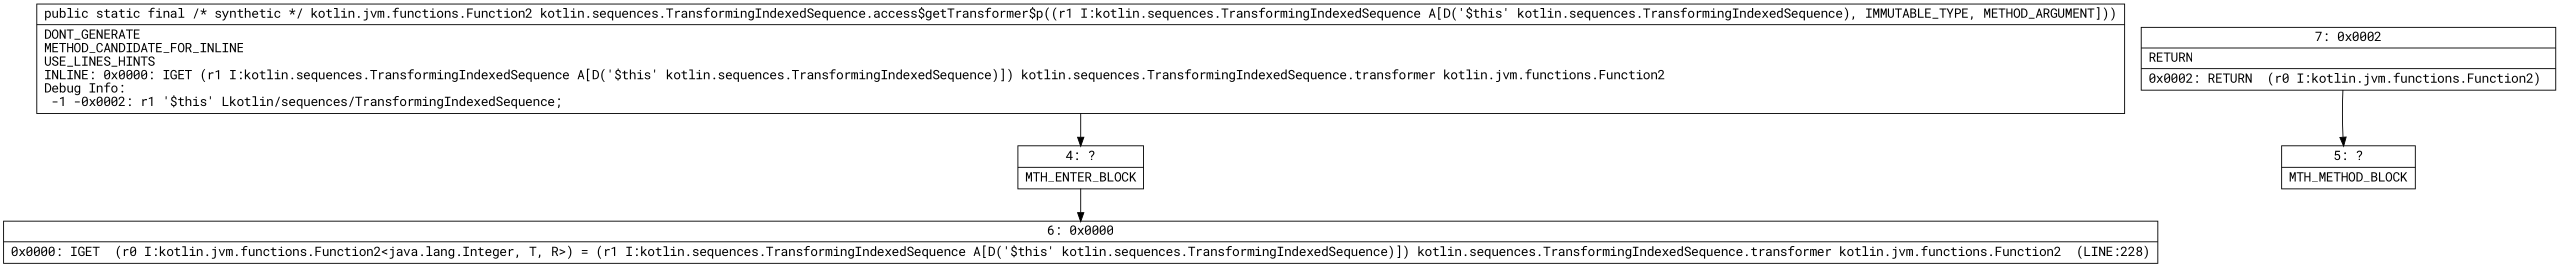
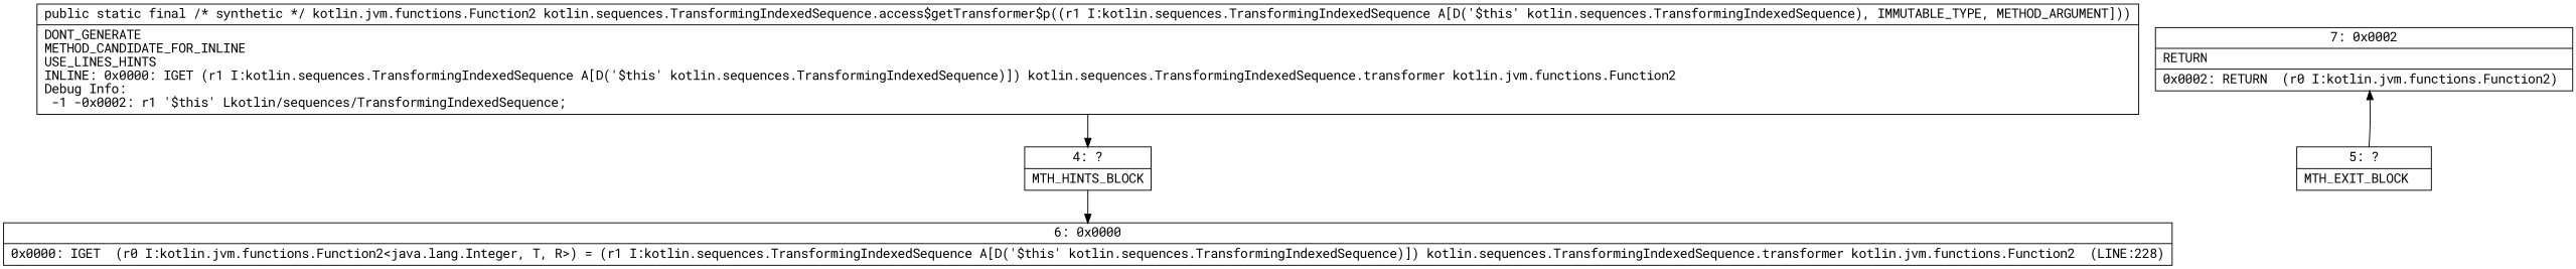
  digraph {
    fontname="Roboto Mono"
    node [fontname="Roboto Mono" shape=record]
    edge [fontname="Roboto Mono"]
-   n1 [label="{4\:\ ?|MTH_ENTER_BLOCK\l}"]
+   n1 [label="{4\:\ ?|MTH_HINTS_BLOCK\l}"]
    n2 [label="{6\:\ 0x0000|0x0000: IGET  (r0 I:kotlin.jvm.functions.Function2\<java.lang.Integer, T, R\>) = (r1 I:kotlin.sequences.TransformingIndexedSequence A[D('$this' kotlin.sequences.TransformingIndexedSequence)]) kotlin.sequences.TransformingIndexedSequence.transformer kotlin.jvm.functions.Function2  (LINE:228)\l}"]
    n3 [label="{7\:\ 0x0002|RETURN\l|0x0002: RETURN  (r0 I:kotlin.jvm.functions.Function2) \l}"]
-   n4 [label="{5\:\ ?|MTH_METHOD_BLOCK\l}"]
+   n4 [label="{5\:\ ?|MTH_EXIT_BLOCK\l}"]
    n5 [label="{public static final \/* synthetic *\/ kotlin.jvm.functions.Function2 kotlin.sequences.TransformingIndexedSequence.access$getTransformer$p((r1 I:kotlin.sequences.TransformingIndexedSequence A[D('$this' kotlin.sequences.TransformingIndexedSequence), IMMUTABLE_TYPE, METHOD_ARGUMENT]))  | DONT_GENERATE\lMETHOD_CANDIDATE_FOR_INLINE\lUSE_LINES_HINTS\lINLINE: 0x0000: IGET  (r1 I:kotlin.sequences.TransformingIndexedSequence A[D('$this' kotlin.sequences.TransformingIndexedSequence)]) kotlin.sequences.TransformingIndexedSequence.transformer kotlin.jvm.functions.Function2\lDebug Info:\l  \-1 \-0x0002: r1 '$this' Lkotlin\/sequences\/TransformingIndexedSequence;\l}"]
    n1 -> n2
-   n3 -> n4
+   n4 -> n3
    n5 -> n1
  }
